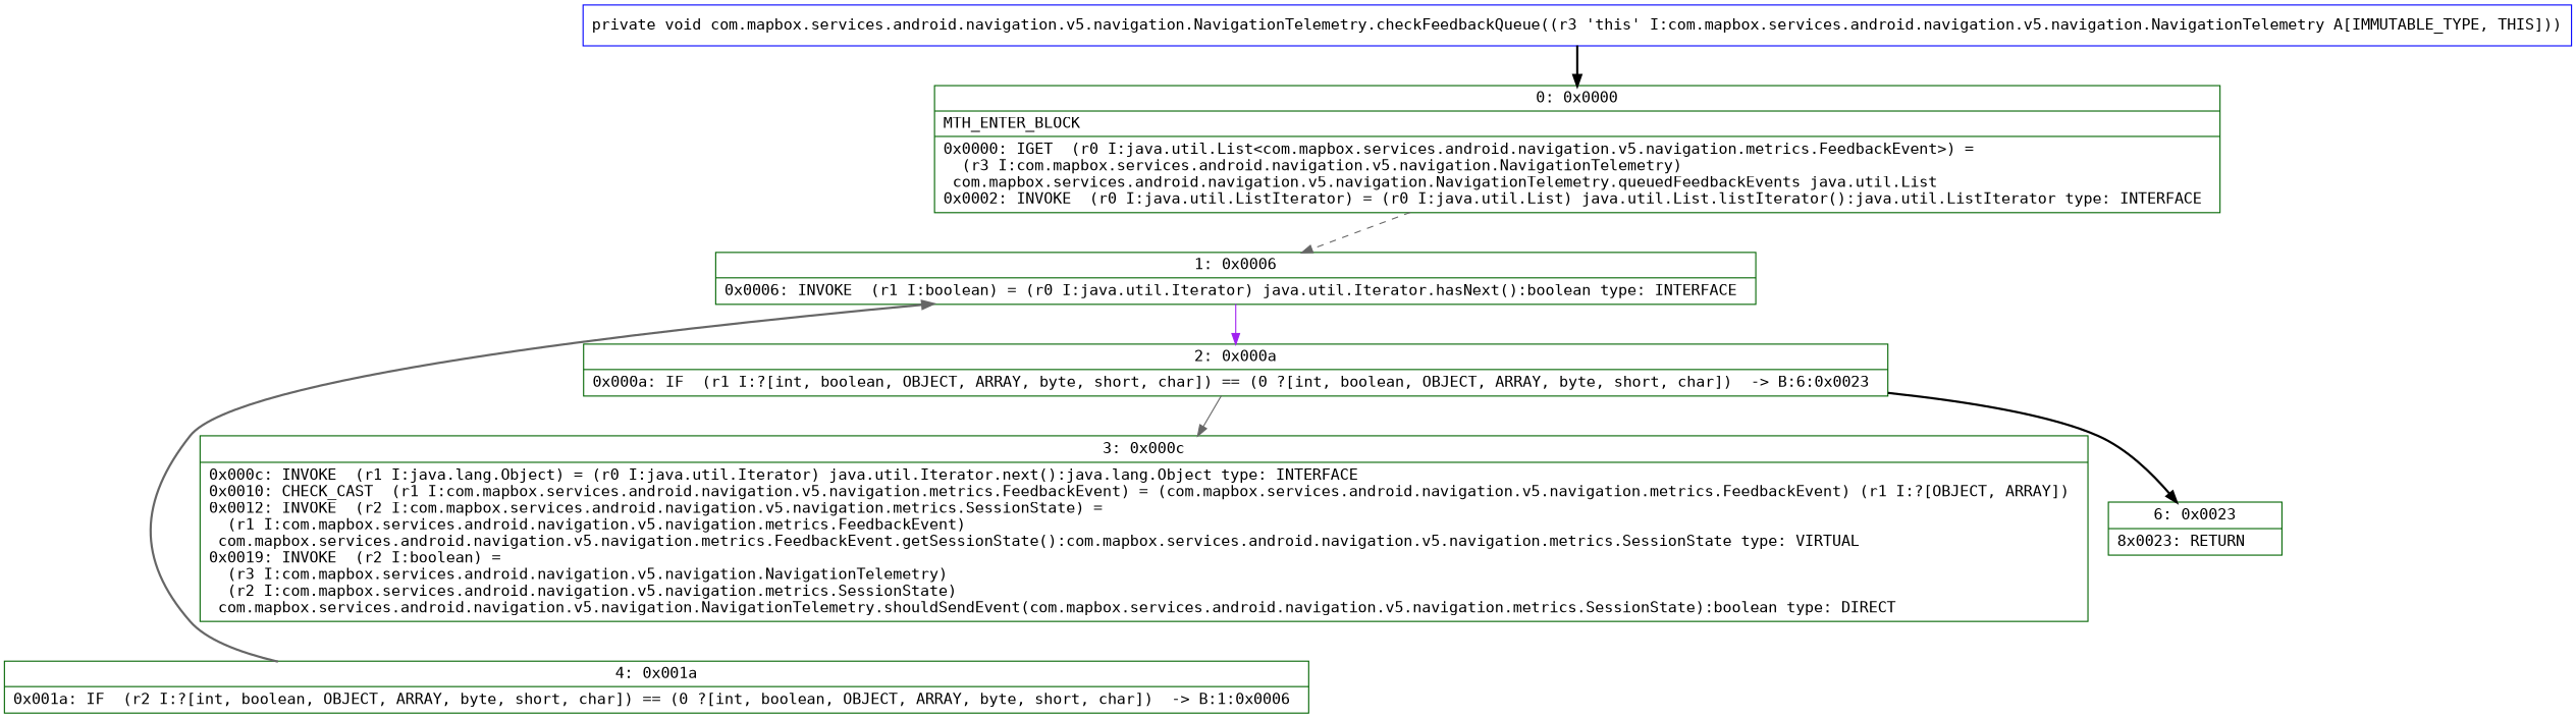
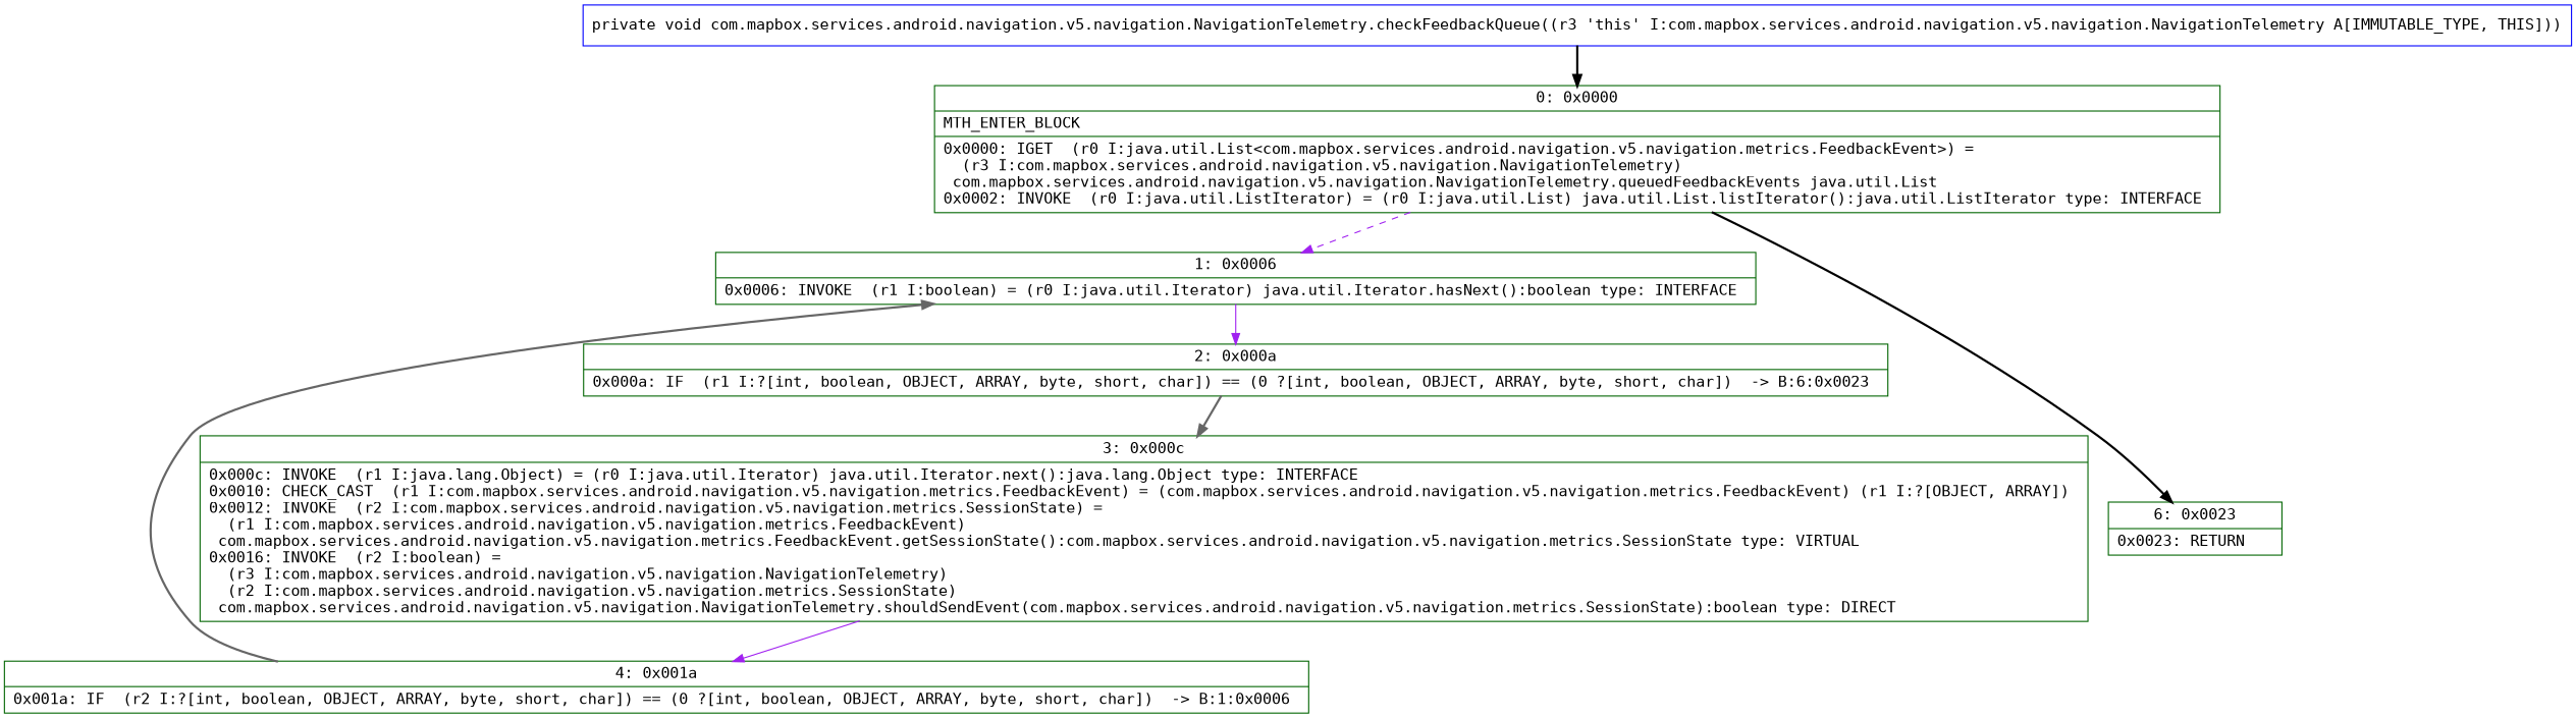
  digraph {
    fontname="DejaVu Sans Mono"
    node [color=darkgreen fontname="DejaVu Sans Mono" shape=record]
    edge [color=purple fontname="DejaVu Sans Mono" style=bold]
    n1 [label="{0\:\ 0x0000|MTH_ENTER_BLOCK\l|0x0000: IGET  (r0 I:java.util.List\<com.mapbox.services.android.navigation.v5.navigation.metrics.FeedbackEvent\>) = \l  (r3 I:com.mapbox.services.android.navigation.v5.navigation.NavigationTelemetry)\l com.mapbox.services.android.navigation.v5.navigation.NavigationTelemetry.queuedFeedbackEvents java.util.List \l0x0002: INVOKE  (r0 I:java.util.ListIterator) = (r0 I:java.util.List) java.util.List.listIterator():java.util.ListIterator type: INTERFACE \l}"]
    n2 [label="{1\:\ 0x0006|0x0006: INVOKE  (r1 I:boolean) = (r0 I:java.util.Iterator) java.util.Iterator.hasNext():boolean type: INTERFACE \l}"]
    n3 [label="{2\:\ 0x000a|0x000a: IF  (r1 I:?[int, boolean, OBJECT, ARRAY, byte, short, char]) == (0 ?[int, boolean, OBJECT, ARRAY, byte, short, char])  \-\> B:6:0x0023 \l}"]
-   n4 [label="{3\:\ 0x000c|0x000c: INVOKE  (r1 I:java.lang.Object) = (r0 I:java.util.Iterator) java.util.Iterator.next():java.lang.Object type: INTERFACE \l0x0010: CHECK_CAST  (r1 I:com.mapbox.services.android.navigation.v5.navigation.metrics.FeedbackEvent) = (com.mapbox.services.android.navigation.v5.navigation.metrics.FeedbackEvent) (r1 I:?[OBJECT, ARRAY]) \l0x0012: INVOKE  (r2 I:com.mapbox.services.android.navigation.v5.navigation.metrics.SessionState) = \l  (r1 I:com.mapbox.services.android.navigation.v5.navigation.metrics.FeedbackEvent)\l com.mapbox.services.android.navigation.v5.navigation.metrics.FeedbackEvent.getSessionState():com.mapbox.services.android.navigation.v5.navigation.metrics.SessionState type: VIRTUAL \l0x0019: INVOKE  (r2 I:boolean) = \l  (r3 I:com.mapbox.services.android.navigation.v5.navigation.NavigationTelemetry)\l  (r2 I:com.mapbox.services.android.navigation.v5.navigation.metrics.SessionState)\l com.mapbox.services.android.navigation.v5.navigation.NavigationTelemetry.shouldSendEvent(com.mapbox.services.android.navigation.v5.navigation.metrics.SessionState):boolean type: DIRECT \l}"]
-   n5 [label="{6\:\ 0x0023|8x0023: RETURN   \l}"]
+   n4 [label="{3\:\ 0x000c|0x000c: INVOKE  (r1 I:java.lang.Object) = (r0 I:java.util.Iterator) java.util.Iterator.next():java.lang.Object type: INTERFACE \l0x0010: CHECK_CAST  (r1 I:com.mapbox.services.android.navigation.v5.navigation.metrics.FeedbackEvent) = (com.mapbox.services.android.navigation.v5.navigation.metrics.FeedbackEvent) (r1 I:?[OBJECT, ARRAY]) \l0x0012: INVOKE  (r2 I:com.mapbox.services.android.navigation.v5.navigation.metrics.SessionState) = \l  (r1 I:com.mapbox.services.android.navigation.v5.navigation.metrics.FeedbackEvent)\l com.mapbox.services.android.navigation.v5.navigation.metrics.FeedbackEvent.getSessionState():com.mapbox.services.android.navigation.v5.navigation.metrics.SessionState type: VIRTUAL \l0x0016: INVOKE  (r2 I:boolean) = \l  (r3 I:com.mapbox.services.android.navigation.v5.navigation.NavigationTelemetry)\l  (r2 I:com.mapbox.services.android.navigation.v5.navigation.metrics.SessionState)\l com.mapbox.services.android.navigation.v5.navigation.NavigationTelemetry.shouldSendEvent(com.mapbox.services.android.navigation.v5.navigation.metrics.SessionState):boolean type: DIRECT \l}"]
+   n5 [label="{6\:\ 0x0023|0x0023: RETURN   \l}"]
    n6 [label="{4\:\ 0x001a|0x001a: IF  (r2 I:?[int, boolean, OBJECT, ARRAY, byte, short, char]) == (0 ?[int, boolean, OBJECT, ARRAY, byte, short, char])  \-\> B:1:0x0006 \l}"]
    n7 [color=blue label="{private void com.mapbox.services.android.navigation.v5.navigation.NavigationTelemetry.checkFeedbackQueue((r3 'this' I:com.mapbox.services.android.navigation.v5.navigation.NavigationTelemetry A[IMMUTABLE_TYPE, THIS])) }"]
-   n1 -> n2 [color=gray40 style=dashed]
+   n1 -> n2 [style=dashed]
    n2 -> n3 [style=solid]
-   n3 -> n4 [color=gray40 style=solid]
-   n3 -> n5 [color=black]
+   n3 -> n4 [color=gray40]
+   n1 -> n5 [color=black]
+   n4 -> n6 [style=solid]
    n6 -> n2 [color=gray40]
    n7 -> n1 [color=black]
  }
